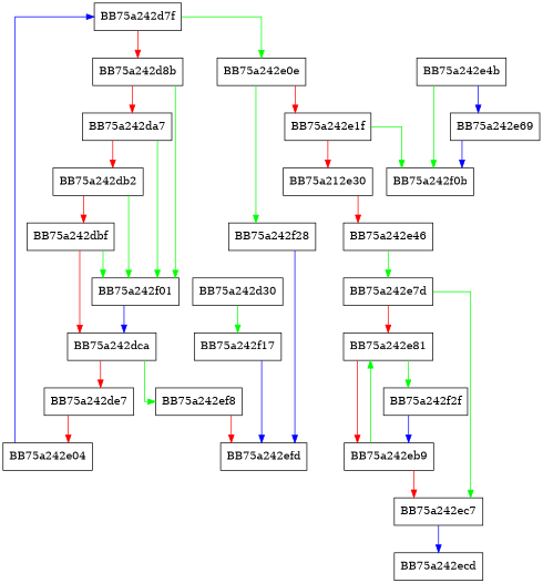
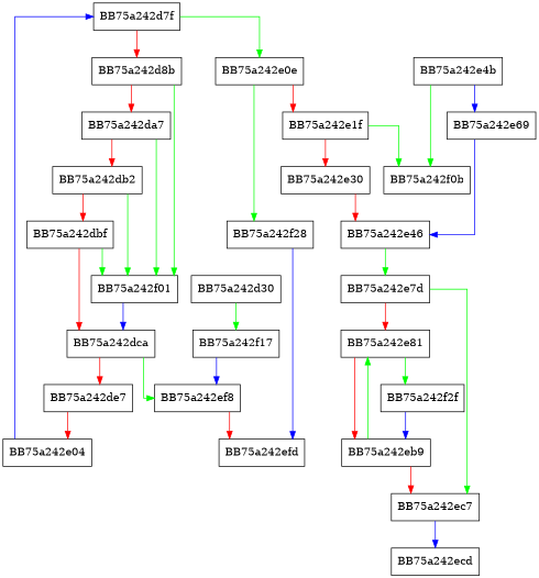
  digraph {
    splines=ortho
    node [shape=box]
    edge [color=green]
    BB75a242d30
    BB75a242f17
    BB75a242efd
    BB75a242d7f
    BB75a242e0e
    BB75a242d8b
    BB75a242f28
    BB75a242e1f
    BB75a242f01
    BB75a242da7
    BB75a242f0b
-   BB75a242e30 [label=BB75a212e30]
+   BB75a242e30
    BB75a242dca
    BB75a242db2
    BB75a242ef8
    BB75a242de7
    BB75a242dbf
    BB75a242e04
    BB75a242e46
    BB75a242e7d
    BB75a242ec7
    BB75a242e81
    BB75a242e4b
    BB75a242e69
    BB75a242ecd
    BB75a242f2f
    BB75a242eb9
    BB75a242d30 -> BB75a242f17
-   BB75a242f17 -> BB75a242efd [color=blue]
+   BB75a242f17 -> BB75a242ef8 [color=blue]
    BB75a242d7f -> BB75a242e0e
    BB75a242d7f -> BB75a242d8b [color=red]
    BB75a242e0e -> BB75a242f28
    BB75a242e0e -> BB75a242e1f [color=red]
    BB75a242d8b -> BB75a242f01
    BB75a242d8b -> BB75a242da7 [color=red]
    BB75a242f28 -> BB75a242efd [color=blue]
    BB75a242e1f -> BB75a242f0b
    BB75a242e1f -> BB75a242e30 [color=red]
    BB75a242f01 -> BB75a242dca [color=blue]
    BB75a242da7 -> BB75a242f01
    BB75a242da7 -> BB75a242db2 [color=red]
    BB75a242e30 -> BB75a242e46 [color=red]
    BB75a242dca -> BB75a242ef8
    BB75a242dca -> BB75a242de7 [color=red]
    BB75a242db2 -> BB75a242f01
    BB75a242db2 -> BB75a242dbf [color=red]
    BB75a242ef8 -> BB75a242efd [color=red]
    BB75a242de7 -> BB75a242e04 [color=red]
    BB75a242dbf -> BB75a242f01
    BB75a242dbf -> BB75a242dca [color=red]
    BB75a242e04 -> BB75a242d7f [color=blue]
    BB75a242e46 -> BB75a242e7d
    BB75a242e7d -> BB75a242ec7
    BB75a242e7d -> BB75a242e81 [color=red]
    BB75a242ec7 -> BB75a242ecd [color=blue]
    BB75a242e81 -> BB75a242f2f
    BB75a242e81 -> BB75a242eb9 [color=red]
    BB75a242e4b -> BB75a242f0b
    BB75a242e4b -> BB75a242e69 [color=blue]
-   BB75a242e69 -> BB75a242f0b [color=blue]
+   BB75a242e69 -> BB75a242e46 [color=blue]
    BB75a242f2f -> BB75a242eb9 [color=blue]
    BB75a242eb9 -> BB75a242ec7 [color=red]
    BB75a242eb9 -> BB75a242e81
  }
